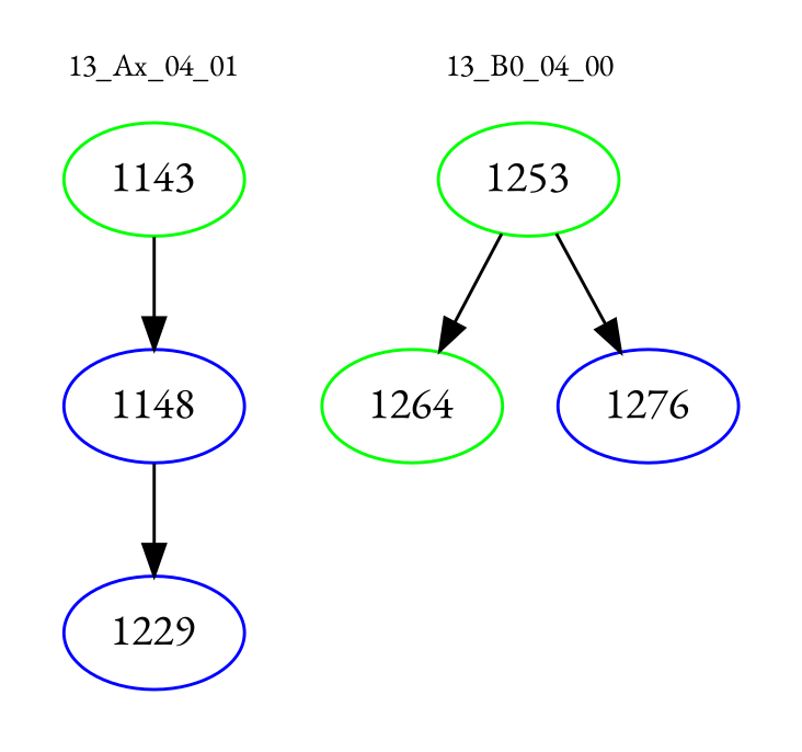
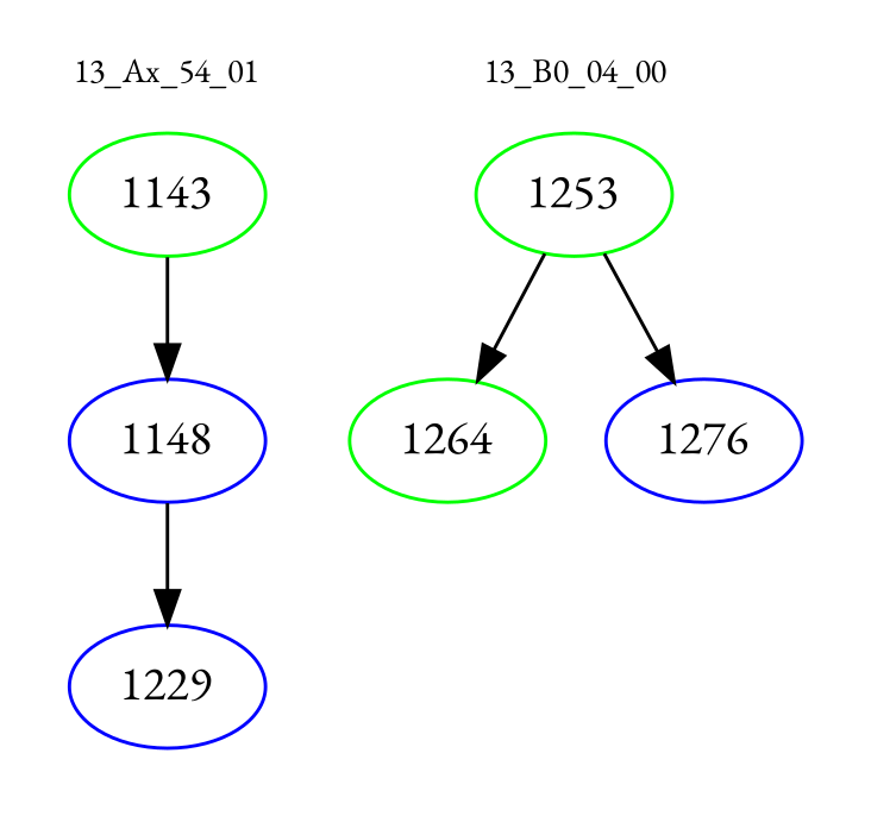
  digraph {
    fontname="EB Garamond"
    node [color=green fontname="EB Garamond"]
    edge [color=black fontname="EB Garamond"]
    n1 [label=1143]
    n2 [color=blue label=1148]
    n3 [color=blue label=1229]
    n4 [label=1253]
    n5 [label=1264]
    n6 [color=blue label=1276]
    subgraph cluster_1 {
      color=white
      fontsize=10
-     label="13_Ax_04_01"
+     label="13_Ax_54_01"
      n1
      n2
      n3
    }
    subgraph cluster_2 {
      color=white
      fontsize=10
      label="13_B0_04_00"
      n4
      n5
      n6
    }
    n1 -> n2
    n2 -> n3
    n4 -> n5
    n4 -> n6
  }
